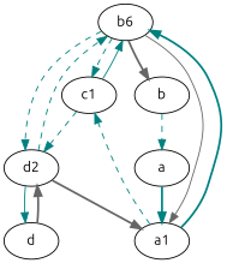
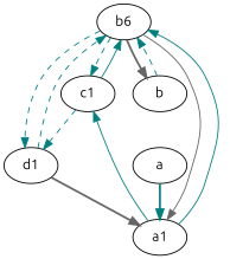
  digraph {
    fontname=Ubuntu
    node [fontname=Ubuntu]
    edge [color=teal fontname=Ubuntu style=dashed]
    n1 [label=b6]
    c1
-   d1 [label=d2]
+   d1
    b
    a1
-   d
    a
    n1 -> c1
    n1 -> d1
    n1 -> b [color=gray40 style=bold]
    n1 -> a1 [color=gray40 style=solid]
    c1 -> n1 [style=solid]
    c1 -> d1
    d1 -> n1
    d1 -> a1 [color=gray40 style=bold]
-   d1 -> d [style=solid]
-   b -> a
-   a1 -> n1 [style=bold]
-   a1 -> c1
-   d -> d1 [color=gray40 style=bold]
+   b -> n1
+   a1 -> n1 [style=solid]
+   a1 -> c1 [style=solid]
    a -> a1 [style=bold]
  }
